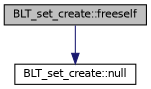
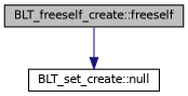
  digraph {
    rankdir=TB
    node [color=black fontname=Helvetica fontsize=10 shape=record style=filled]
-   n1 [fillcolor=grey75 fontcolor=black height=0.2 label="BLT_set_create::freeself" width=0.4]
+   n1 [fillcolor=grey75 fontcolor=black height=0.2 label="BLT_freeself_create::freeself" width=0.4]
    n2 [fillcolor=white height=0.2 label="BLT_set_create::null" width=0.4]
    n1 -> n2 [color=midnightblue fontname=Helvetica fontsize=10 labelfontname=Helvetica labelfontsize=10 style=solid]
  }
